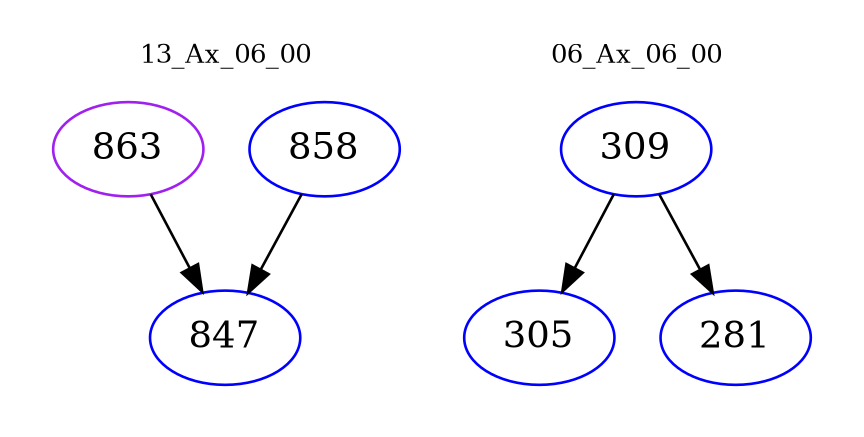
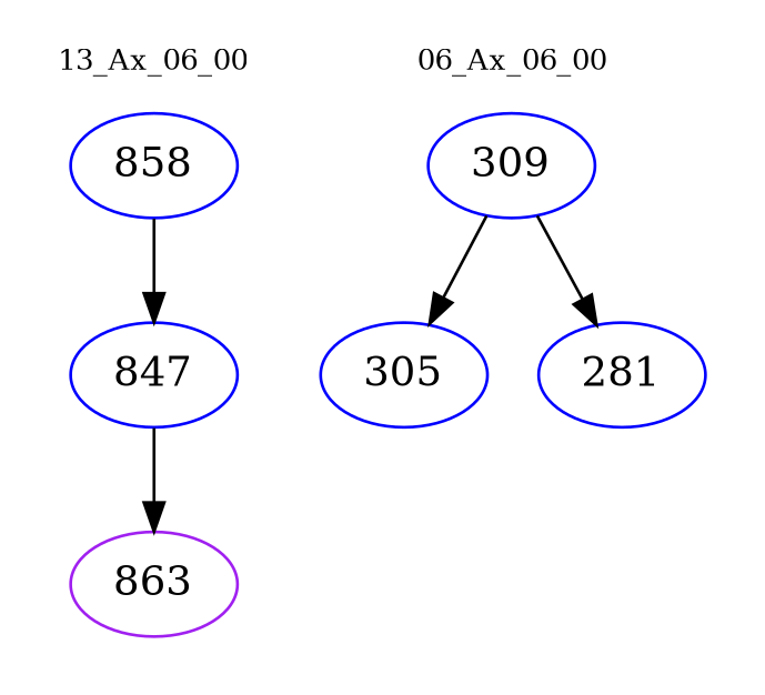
  digraph {
    node [color=blue]
    edge [color=black]
    n1 [label=858]
    n2 [label=847]
    n3 [color=purple label=863]
    n4 [label=305]
    n5 [label=309]
    n6 [label=281]
    subgraph cluster_1 {
      color=white
      fontsize=10
      label="13_Ax_06_00"
      n1
      n2
      n3
    }
    subgraph cluster_2 {
      color=white
      fontsize=10
      label="06_Ax_06_00"
      n4
      n5
      n6
    }
    n1 -> n2
-   n3 -> n2
+   n2 -> n3
    n5 -> n4
    n5 -> n6
  }
